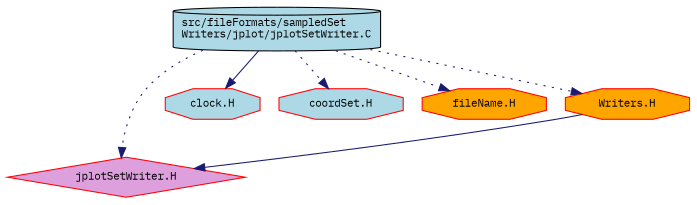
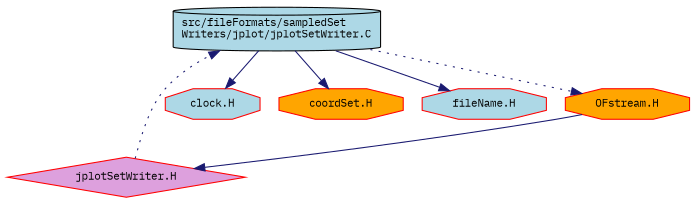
  digraph {
    fontname="IBM Plex Mono"
    node [color=red fillcolor=lightblue fontname="IBM Plex Mono" fontsize=10 shape=octagon style=filled]
    edge [color=midnightblue fontname="IBM Plex Mono" fontsize=10 labelfontname=FreeSans labelfontsize=10 style=dotted]
    n1 [color=black fontcolor=black height=0.2 label="src/fileFormats/sampledSet\lWriters/jplot/jplotSetWriter.C" shape=cylinder width=0.4]
    n2 [fillcolor=plum height=0.2 label="jplotSetWriter.H" shape=diamond width=0.4]
    n3 [height=0.2 label="clock.H" width=0.4]
-   n4 [height=0.2 label="coordSet.H" width=0.4]
-   n5 [fillcolor=orange height=0.2 label="fileName.H" width=0.4]
-   n6 [fillcolor=orange height=0.2 label="Writers.H" width=0.4]
-   n1 -> n2
+   n4 [fillcolor=orange height=0.2 label="coordSet.H" width=0.4]
+   n5 [height=0.2 label="fileName.H" width=0.4]
+   n6 [fillcolor=orange height=0.2 label="OFstream.H" width=0.4]
+   n2 -> n1
    n1 -> n3 [style=solid]
-   n1 -> n4
-   n1 -> n5
+   n1 -> n4 [style=solid]
+   n1 -> n5 [style=solid]
    n1 -> n6
    n6 -> n2 [style=solid]
  }
